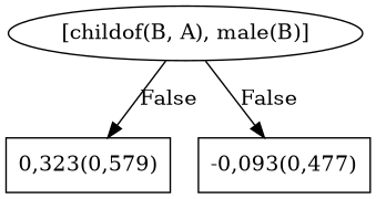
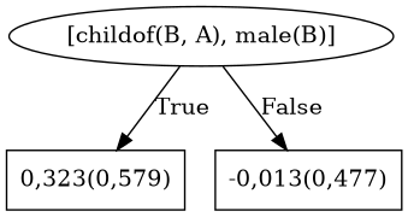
  digraph {
    node [shape=box]
    n1 [label="[childof(B, A), male(B)]" shape=""]
    n2 [label="0,323(0,579)"]
-   n3 [label="-0,093(0,477)"]
-   n1 -> n2 [label=False]
+   n3 [label="-0,013(0,477)"]
+   n1 -> n2 [label=True]
    n1 -> n3 [label=False]
  }
